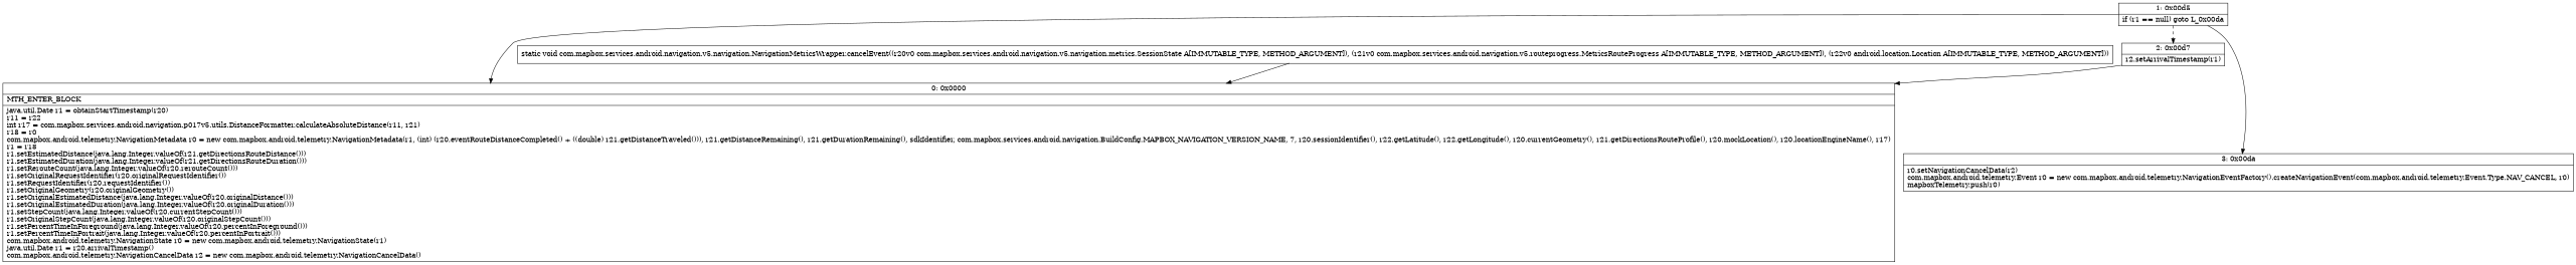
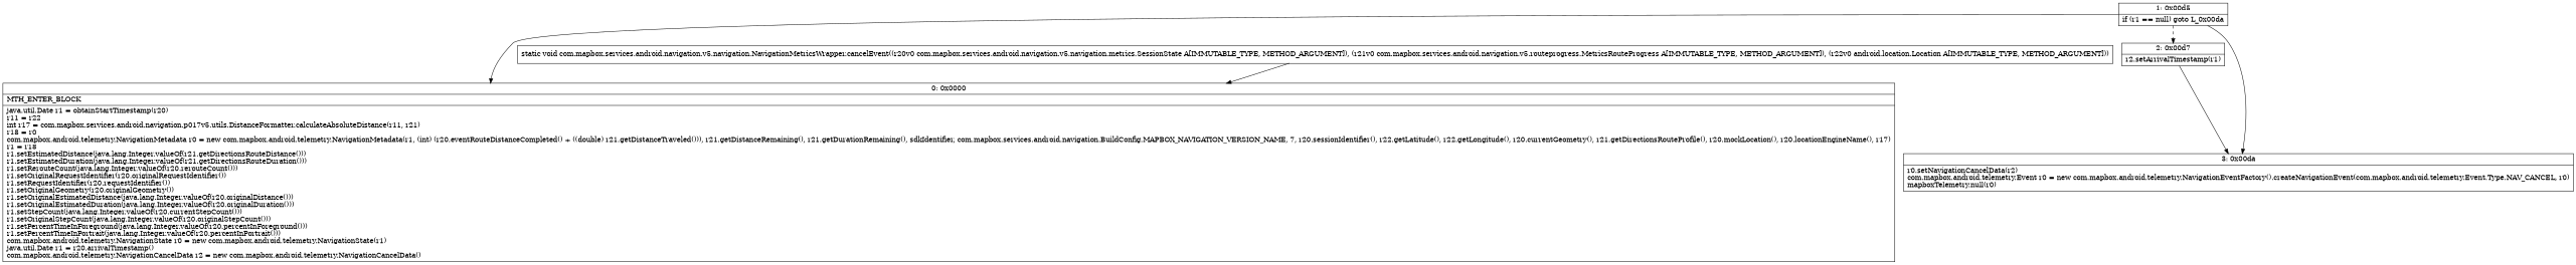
  digraph {
    node [shape=record]
    n1 [label="{0\:\ 0x0000|MTH_ENTER_BLOCK\l|java.util.Date r1 = obtainStartTimestamp(r20)\lr11 = r22\lint r17 = com.mapbox.services.android.navigation.p017v5.utils.DistanceFormatter.calculateAbsoluteDistance(r11, r21)\lr18 = r0\lcom.mapbox.android.telemetry.NavigationMetadata r0 = new com.mapbox.android.telemetry.NavigationMetadata(r1, (int) (r20.eventRouteDistanceCompleted() + ((double) r21.getDistanceTraveled())), r21.getDistanceRemaining(), r21.getDurationRemaining(), sdkIdentifier, com.mapbox.services.android.navigation.BuildConfig.MAPBOX_NAVIGATION_VERSION_NAME, 7, r20.sessionIdentifier(), r22.getLatitude(), r22.getLongitude(), r20.currentGeometry(), r21.getDirectionsRouteProfile(), r20.mockLocation(), r20.locationEngineName(), r17)\lr1 = r18\lr1.setEstimatedDistance(java.lang.Integer.valueOf(r21.getDirectionsRouteDistance()))\lr1.setEstimatedDuration(java.lang.Integer.valueOf(r21.getDirectionsRouteDuration()))\lr1.setRerouteCount(java.lang.Integer.valueOf(r20.rerouteCount()))\lr1.setOriginalRequestIdentifier(r20.originalRequestIdentifier())\lr1.setRequestIdentifier(r20.requestIdentifier())\lr1.setOriginalGeometry(r20.originalGeometry())\lr1.setOriginalEstimatedDistance(java.lang.Integer.valueOf(r20.originalDistance()))\lr1.setOriginalEstimatedDuration(java.lang.Integer.valueOf(r20.originalDuration()))\lr1.setStepCount(java.lang.Integer.valueOf(r20.currentStepCount()))\lr1.setOriginalStepCount(java.lang.Integer.valueOf(r20.originalStepCount()))\lr1.setPercentTimeInForeground(java.lang.Integer.valueOf(r20.percentInForeground()))\lr1.setPercentTimeInPortrait(java.lang.Integer.valueOf(r20.percentInPortrait()))\lcom.mapbox.android.telemetry.NavigationState r0 = new com.mapbox.android.telemetry.NavigationState(r1)\ljava.util.Date r1 = r20.arrivalTimestamp()\lcom.mapbox.android.telemetry.NavigationCancelData r2 = new com.mapbox.android.telemetry.NavigationCancelData()\l}"]
    n2 [label="{1\:\ 0x00d5|if (r1 == null) goto L_0x00da\l}"]
    n3 [label="{2\:\ 0x00d7|r2.setArrivalTimestamp(r1)\l}"]
-   n4 [label="{3\:\ 0x00da|r0.setNavigationCancelData(r2)\lcom.mapbox.android.telemetry.Event r0 = new com.mapbox.android.telemetry.NavigationEventFactory().createNavigationEvent(com.mapbox.android.telemetry.Event.Type.NAV_CANCEL, r0)\lmapboxTelemetry.push(r0)\l}"]
+   n4 [label="{3\:\ 0x00da|r0.setNavigationCancelData(r2)\lcom.mapbox.android.telemetry.Event r0 = new com.mapbox.android.telemetry.NavigationEventFactory().createNavigationEvent(com.mapbox.android.telemetry.Event.Type.NAV_CANCEL, r0)\lmapboxTelemetry.null(r0)\l}"]
    n5 [label="{static void com.mapbox.services.android.navigation.v5.navigation.NavigationMetricsWrapper.cancelEvent((r20v0 com.mapbox.services.android.navigation.v5.navigation.metrics.SessionState A[IMMUTABLE_TYPE, METHOD_ARGUMENT]), (r21v0 com.mapbox.services.android.navigation.v5.routeprogress.MetricsRouteProgress A[IMMUTABLE_TYPE, METHOD_ARGUMENT]), (r22v0 android.location.Location A[IMMUTABLE_TYPE, METHOD_ARGUMENT])) }"]
    n2 -> n1
    n2 -> n3 [style=dashed]
    n2 -> n4
-   n3 -> n1
+   n3 -> n4
    n5 -> n1
  }
